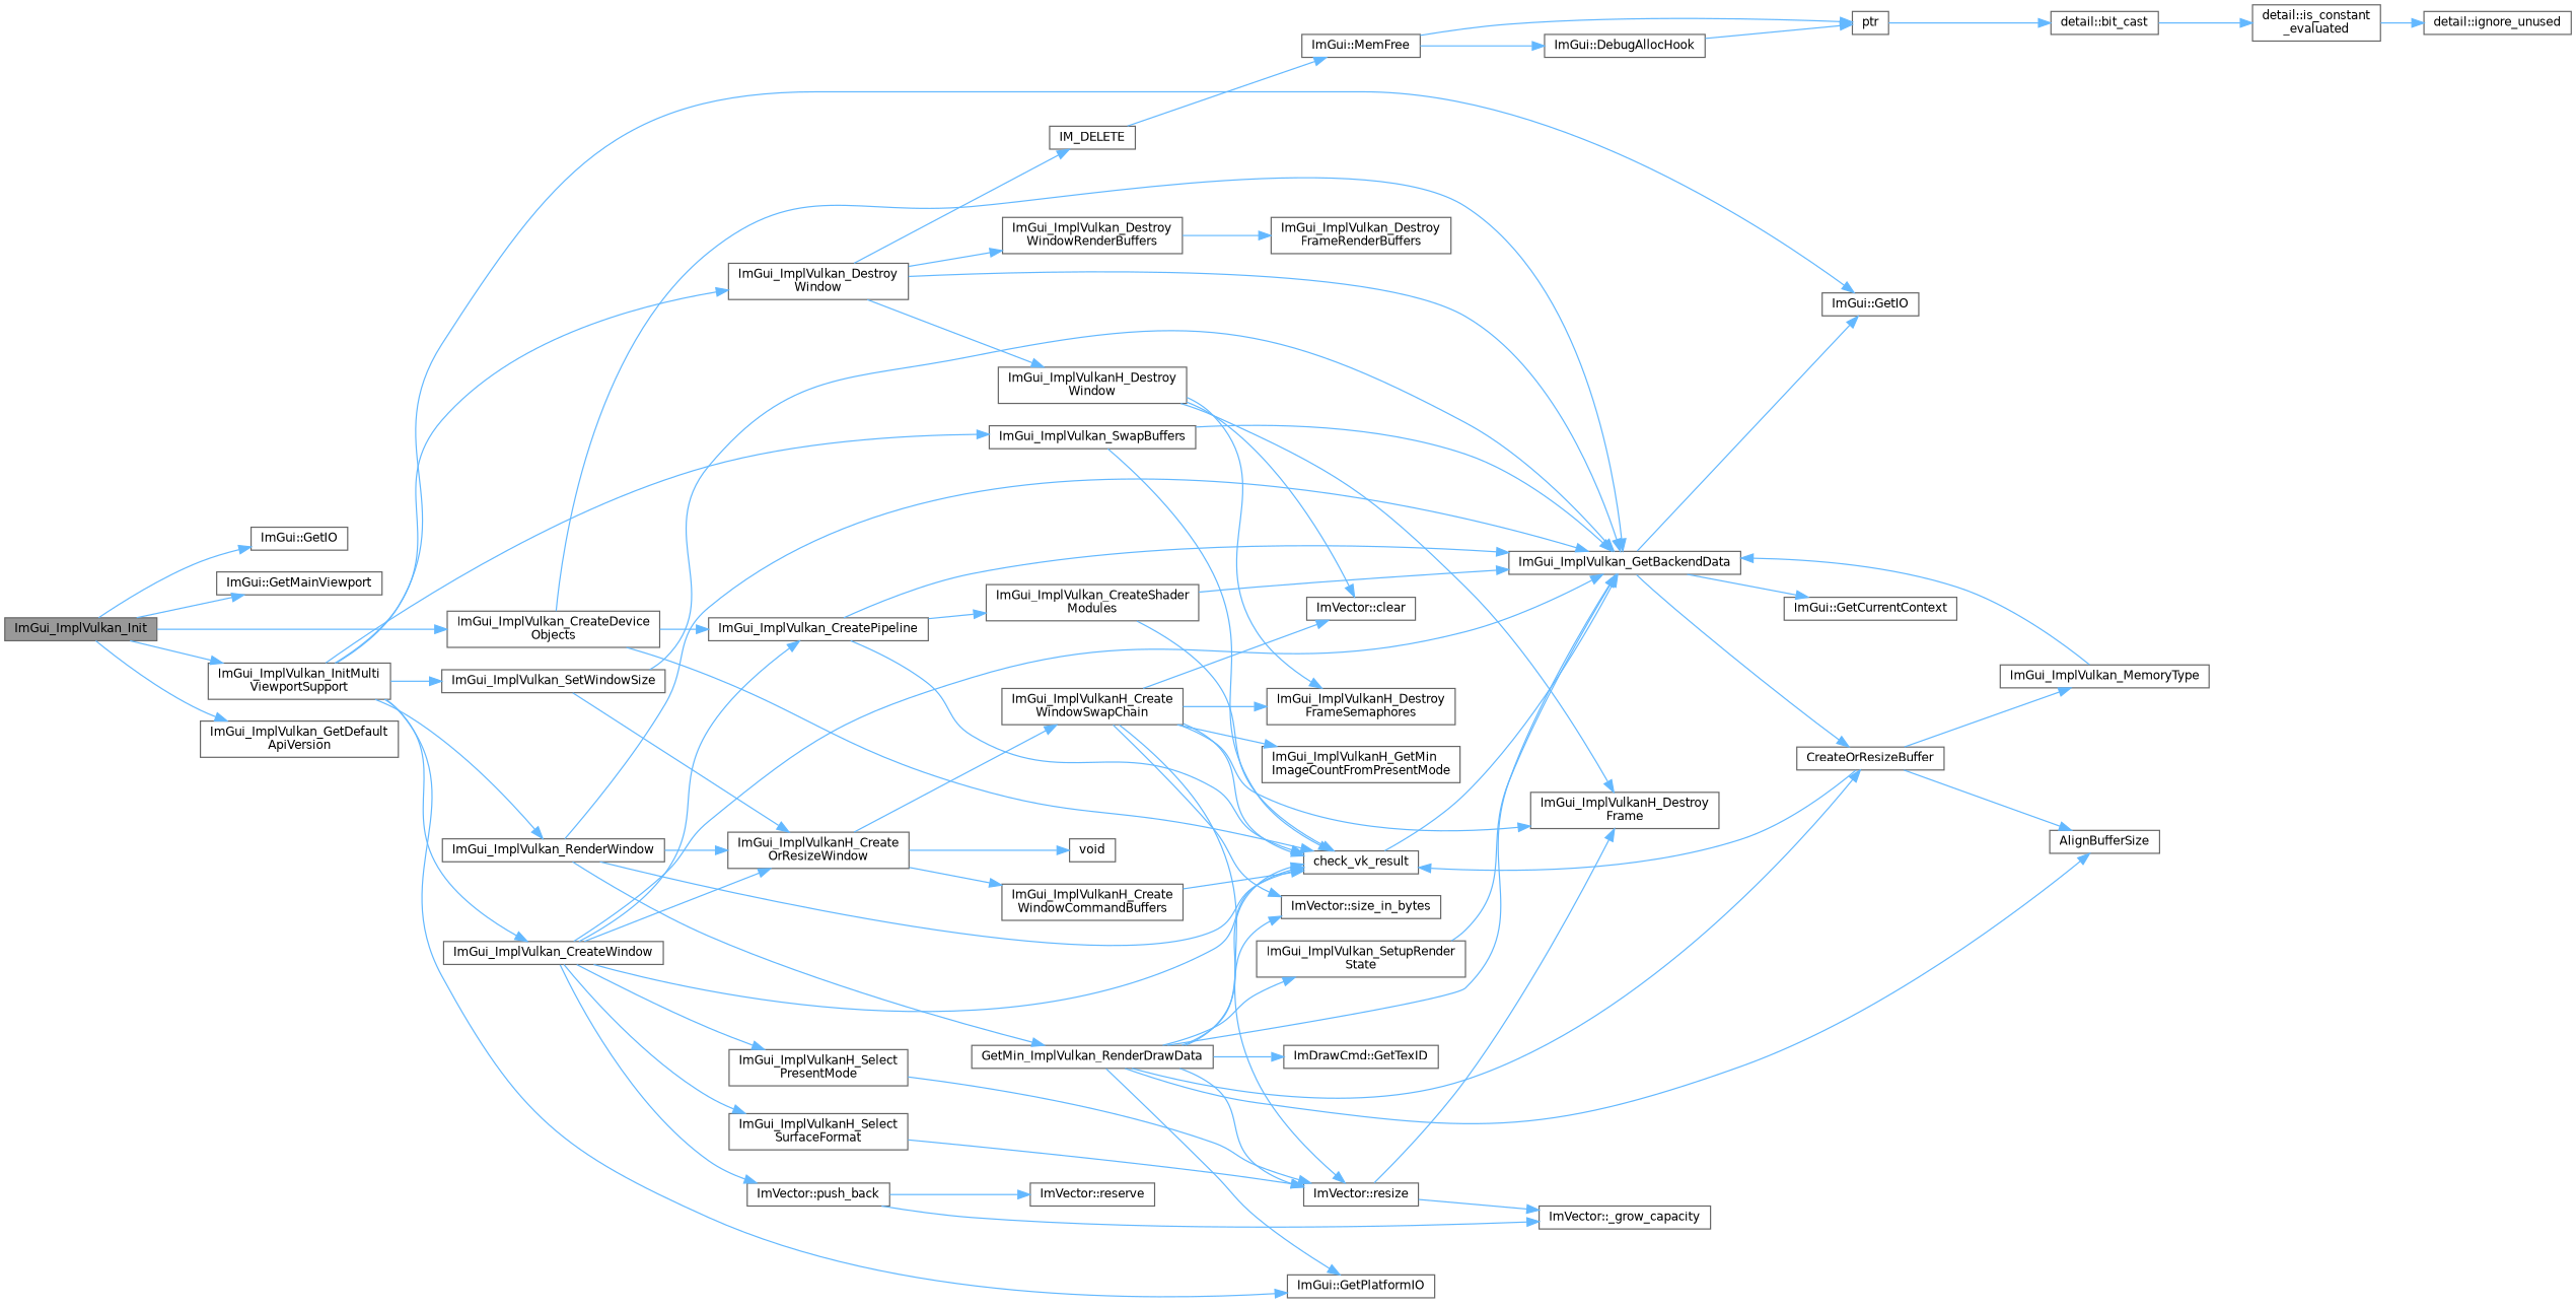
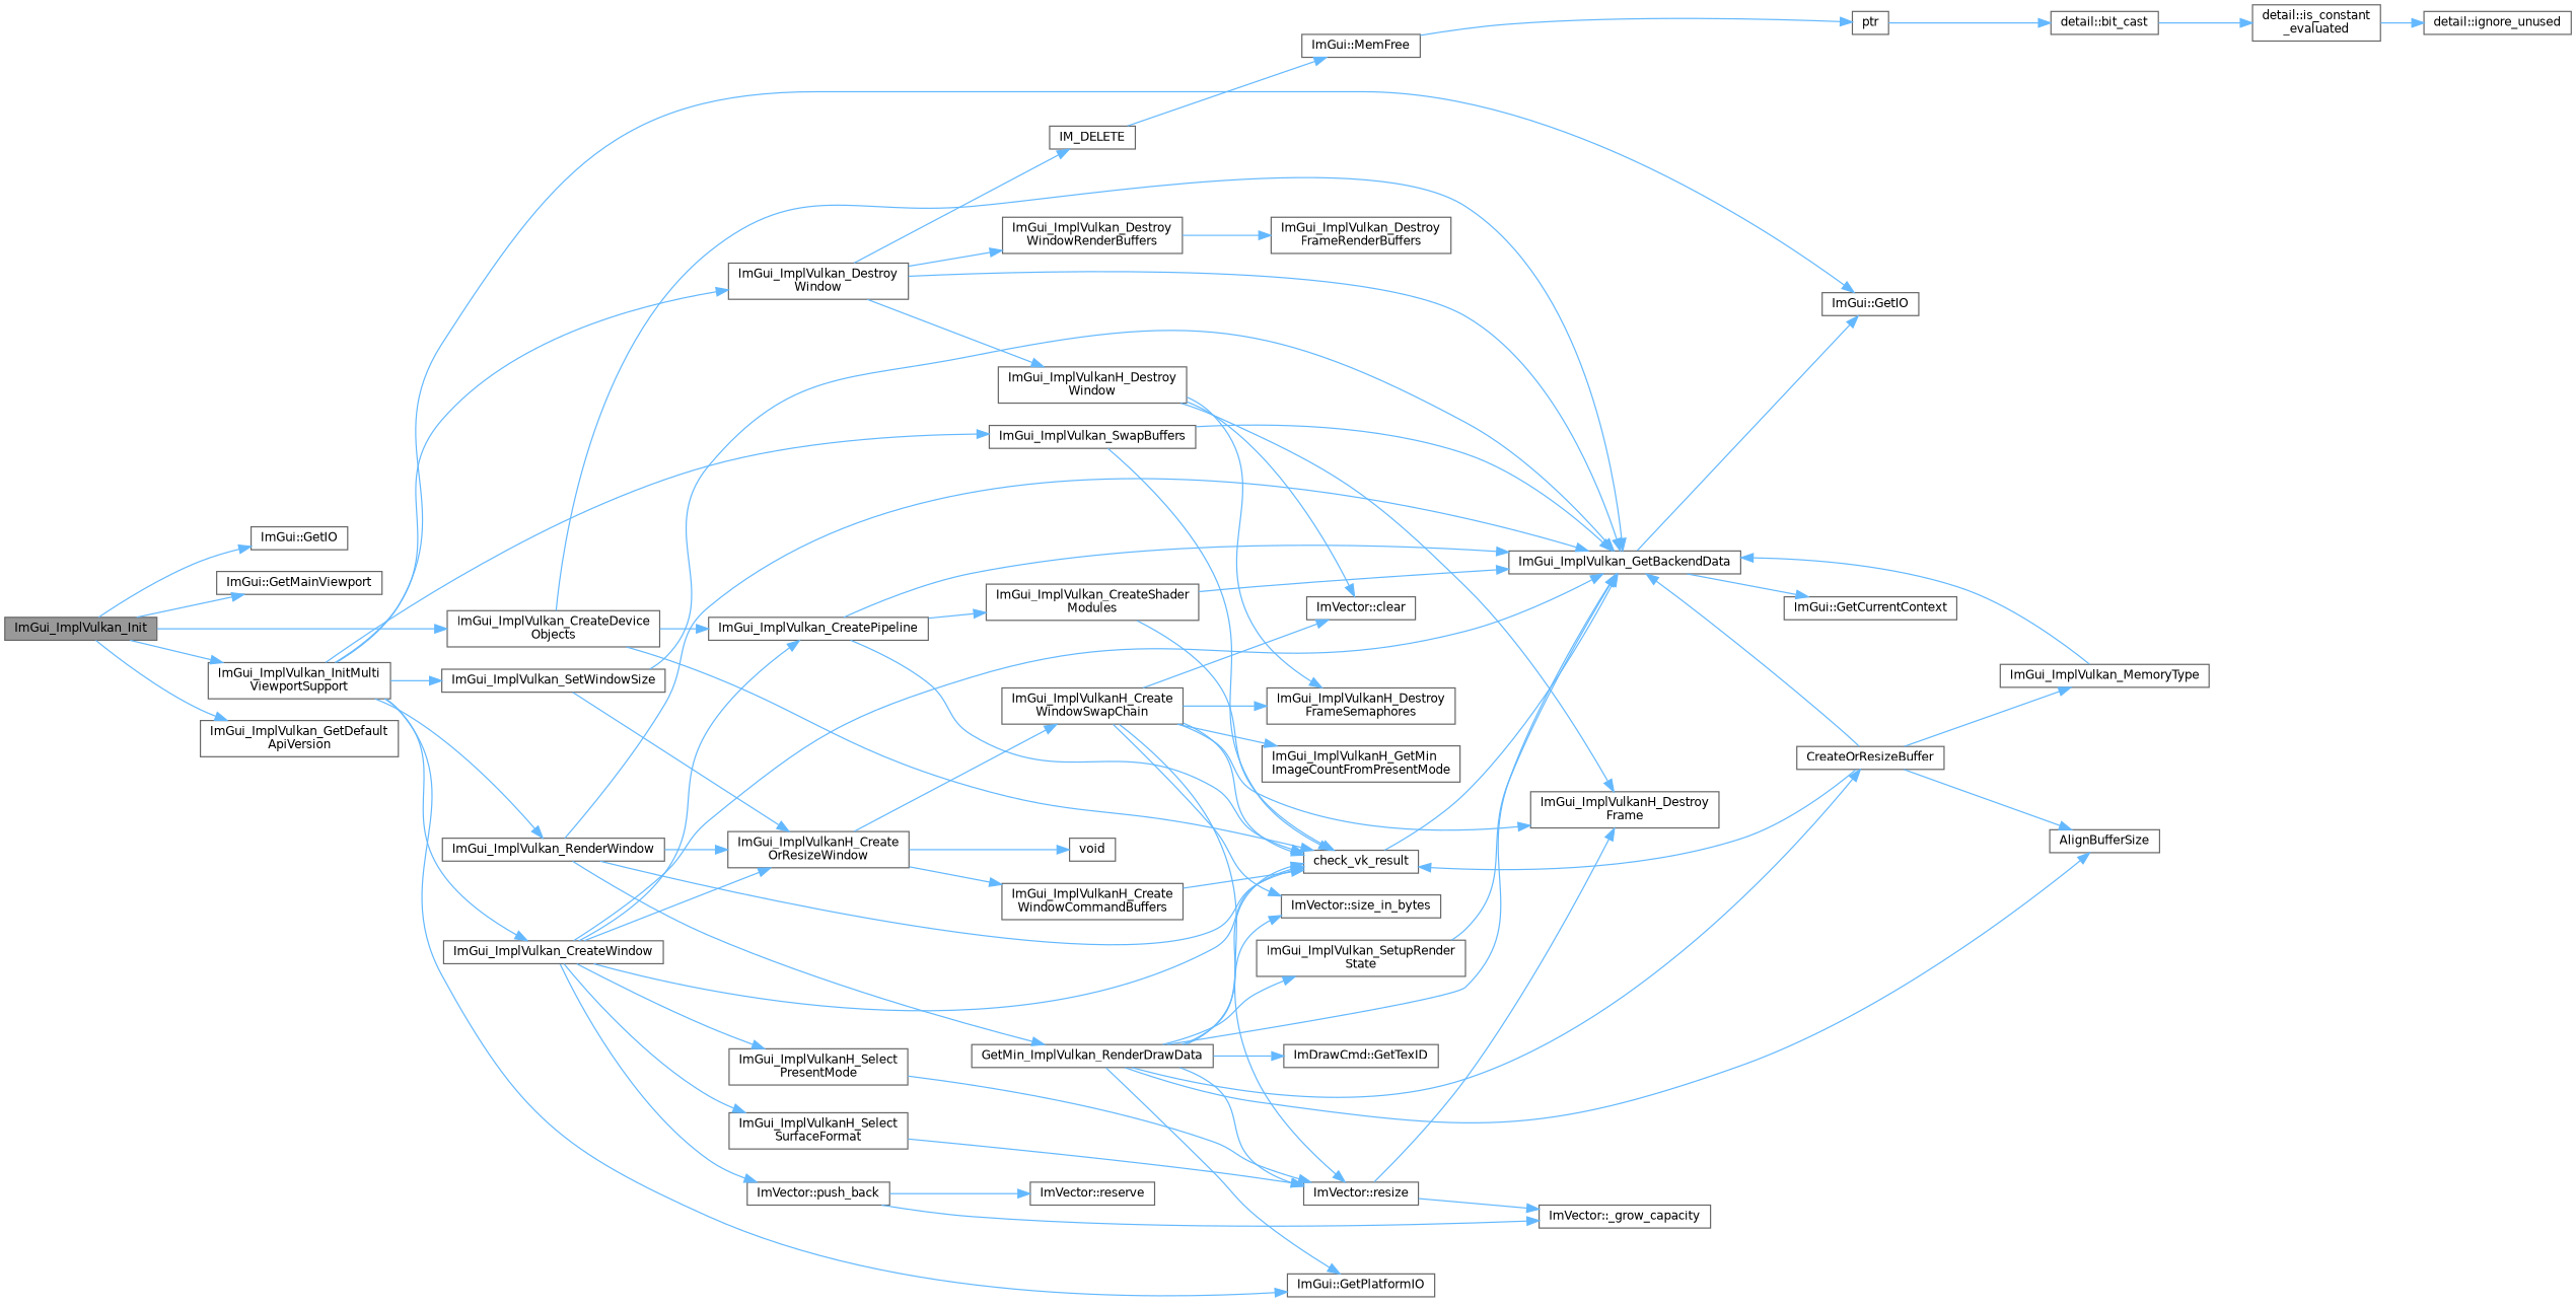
  digraph {
    rankdir=LR
    node [color=grey40 fillcolor=white fontname=Helvetica fontsize=10 shape=box style=filled]
    edge [color=steelblue1 fontname=Helvetica fontsize=10 labelfontname=Helvetica labelfontsize=10 style=solid]
    n1 [color=gray40 fillcolor=grey60 fontcolor=black height=0.2 label=ImGui_ImplVulkan_Init width=0.4]
    n2 [height=0.2 label="ImGui::GetIO" width=0.4]
    n3 [height=0.2 label="ImGui::GetMainViewport" width=0.4]
    n4 [height=0.2 label="ImGui_ImplVulkan_CreateDevice\lObjects" width=0.4]
    n5 [height=0.2 label="ImGui_ImplVulkan_GetDefault\lApiVersion" width=0.4]
    n6 [height=0.2 label="ImGui_ImplVulkan_InitMulti\lViewportSupport" width=0.4]
    n7 [height=0.2 label=check_vk_result width=0.4]
    n8 [height=0.2 label=ImGui_ImplVulkan_GetBackendData width=0.4]
    n9 [height=0.2 label=ImGui_ImplVulkan_CreatePipeline width=0.4]
    n10 [height=0.2 label="ImGui::GetIO" width=0.4]
    n11 [height=0.2 label="ImGui::GetPlatformIO" width=0.4]
    n12 [height=0.2 label=ImGui_ImplVulkan_CreateWindow width=0.4]
    n13 [height=0.2 label="ImGui_ImplVulkan_Destroy\lWindow" width=0.4]
    n14 [height=0.2 label=ImGui_ImplVulkan_RenderWindow width=0.4]
    n15 [height=0.2 label=ImGui_ImplVulkan_SetWindowSize width=0.4]
    n16 [height=0.2 label=ImGui_ImplVulkan_SwapBuffers width=0.4]
    n17 [height=0.2 label="ImGui::GetCurrentContext" width=0.4]
    n18 [height=0.2 label="ImGui_ImplVulkan_CreateShader\lModules" width=0.4]
    n19 [height=0.2 label="ImGui_ImplVulkanH_Create\lOrResizeWindow" width=0.4]
    n20 [height=0.2 label="ImGui_ImplVulkanH_Select\lPresentMode" width=0.4]
    n21 [height=0.2 label="ImGui_ImplVulkanH_Select\lSurfaceFormat" width=0.4]
    n22 [height=0.2 label="ImVector::push_back" width=0.4]
    n23 [height=0.2 label=IM_DELETE width=0.4]
    n24 [height=0.2 label="ImGui_ImplVulkan_Destroy\lWindowRenderBuffers" width=0.4]
    n25 [height=0.2 label="ImGui_ImplVulkanH_Destroy\lWindow" width=0.4]
    n26 [height=0.2 label=GetMin_ImplVulkan_RenderDrawData width=0.4]
    n27 [height=0.2 label="ImGui_ImplVulkanH_Create\lWindowCommandBuffers" width=0.4]
    n28 [height=0.2 label="ImGui_ImplVulkanH_Create\lWindowSwapChain" width=0.4]
    n29 [height=0.2 label=void width=0.4]
    n30 [height=0.2 label="ImVector::resize" width=0.4]
    n31 [height=0.2 label="ImVector::_grow_capacity" width=0.4]
    n32 [height=0.2 label="ImVector::reserve" width=0.4]
    n33 [height=0.2 label="ImVector::clear" width=0.4]
    n34 [height=0.2 label="ImGui_ImplVulkanH_Destroy\lFrame" width=0.4]
    n35 [height=0.2 label="ImGui_ImplVulkanH_Destroy\lFrameSemaphores" width=0.4]
    n36 [height=0.2 label="ImGui_ImplVulkanH_GetMin\lImageCountFromPresentMode" width=0.4]
    n37 [height=0.2 label="ImVector::size_in_bytes" width=0.4]
    n38 [height=0.2 label="ImGui::MemFree" width=0.4]
    n39 [height=0.2 label="ImGui_ImplVulkan_Destroy\lFrameRenderBuffers" width=0.4]
-   n40 [height=0.2 label="ImGui::DebugAllocHook" width=0.4]
    n41 [height=0.2 label=ptr width=0.4]
    n42 [height=0.2 label="detail::bit_cast" width=0.4]
    n43 [height=0.2 label="detail::is_constant\l_evaluated" width=0.4]
    n44 [height=0.2 label="detail::ignore_unused" width=0.4]
    n45 [height=0.2 label=AlignBufferSize width=0.4]
    n46 [height=0.2 label=CreateOrResizeBuffer width=0.4]
    n47 [height=0.2 label="ImDrawCmd::GetTexID" width=0.4]
    n48 [height=0.2 label="ImGui_ImplVulkan_SetupRender\lState" width=0.4]
    n49 [height=0.2 label=ImGui_ImplVulkan_MemoryType width=0.4]
    n1 -> n2
    n1 -> n3
    n1 -> n4
    n1 -> n5
    n1 -> n6
    n4 -> n7
    n4 -> n8
    n4 -> n9
    n6 -> n10
    n6 -> n11
    n6 -> n12
    n6 -> n13
    n6 -> n14
    n6 -> n15
    n6 -> n16
    n7 -> n8
    n8 -> n10
    n8 -> n17
    n9 -> n7
    n9 -> n8
    n9 -> n18
    n12 -> n7
    n12 -> n8
    n12 -> n9
    n12 -> n19
    n12 -> n20
    n12 -> n21
    n12 -> n22
    n13 -> n8
    n13 -> n23
    n13 -> n24
    n13 -> n25
    n14 -> n7
    n14 -> n8
    n14 -> n19
    n14 -> n26
    n15 -> n8
    n15 -> n19
    n16 -> n7
    n16 -> n8
    n18 -> n7
    n18 -> n8
    n19 -> n27
    n19 -> n28
    n19 -> n29
    n20 -> n30
    n21 -> n30
    n22 -> n31
    n22 -> n32
    n23 -> n38
    n24 -> n39
    n25 -> n33
    n25 -> n34
    n25 -> n35
    n26 -> n7
    n26 -> n8
    n26 -> n11
    n26 -> n30
    n26 -> n37
    n26 -> n45
    n26 -> n46
    n26 -> n47
    n26 -> n48
    n27 -> n7
    n28 -> n7
    n28 -> n30
    n28 -> n33
    n28 -> n34
    n28 -> n35
    n28 -> n36
    n28 -> n37
    n30 -> n31
    n30 -> n34
-   n38 -> n40
    n38 -> n41
-   n40 -> n41
    n41 -> n42
    n42 -> n43
    n43 -> n44
    n46 -> n7
-   n8 -> n46
+   n46 -> n8
    n46 -> n45
    n46 -> n49
    n48 -> n8
    n49 -> n8
  }
